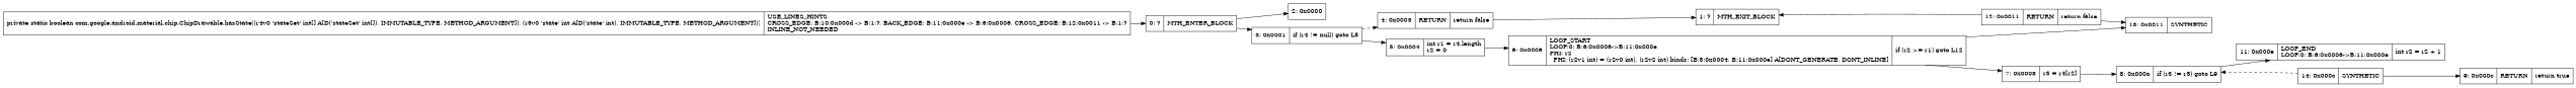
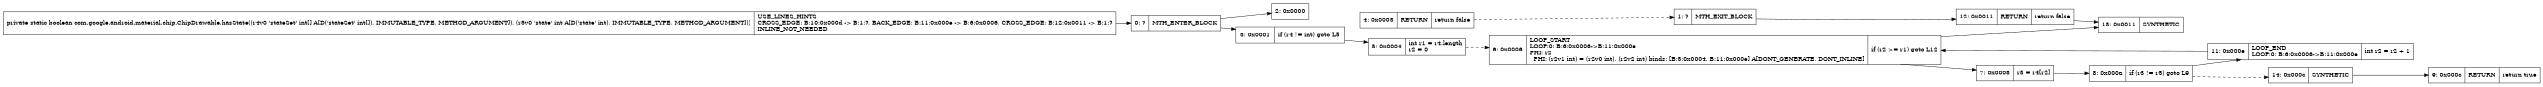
  digraph {
    rankdir=LR
    node [shape=record]
    n1 [label="{0\:\ ?|MTH_ENTER_BLOCK\l}"]
    n2 [label="{2\:\ 0x0000}"]
-   n3 [label="{3\:\ 0x0001|if (r4 != null) goto L5\l}"]
+   n3 [label="{3\:\ 0x0001|if (r4 != int) goto L5\l}"]
    n4 [label="{4\:\ 0x0003|RETURN\l|return false\l}"]
    n5 [label="{5\:\ 0x0004|int r1 = r4.length\lr2 = 0\l}"]
    n6 [label="{1\:\ ?|MTH_EXIT_BLOCK\l}"]
    n7 [label="{6\:\ 0x0006|LOOP_START\lLOOP:0: B:6:0x0006\-\>B:11:0x000e\lPHI: r2 \l  PHI: (r2v1 int) = (r2v0 int), (r2v2 int) binds: [B:5:0x0004, B:11:0x000e] A[DONT_GENERATE, DONT_INLINE]\l|if (r2 \>= r1) goto L12\l}"]
    n8 [label="{7\:\ 0x0008|r3 = r4[r2]\l}"]
    n9 [label="{13\:\ 0x0011|SYNTHETIC\l}"]
    n10 [label="{8\:\ 0x000a|if (r3 != r5) goto L9\l}"]
    n11 [label="{11\:\ 0x000e|LOOP_END\lLOOP:0: B:6:0x0006\-\>B:11:0x000e\l|int r2 = r2 + 1\l}"]
    n12 [label="{14\:\ 0x000c|SYNTHETIC\l}"]
    n13 [label="{9\:\ 0x000c|RETURN\l|return true\l}"]
    n14 [label="{12\:\ 0x0011|RETURN\l|return false\l}"]
    n15 [label="{private static boolean com.google.android.material.chip.ChipDrawable.hasState((r4v0 'stateSet' int[] A[D('stateSet' int[]), IMMUTABLE_TYPE, METHOD_ARGUMENT]), (r5v0 'state' int A[D('state' int), IMMUTABLE_TYPE, METHOD_ARGUMENT]))  | USE_LINES_HINTS\lCROSS_EDGE: B:10:0x000d \-\> B:1:?, BACK_EDGE: B:11:0x000e \-\> B:6:0x0006, CROSS_EDGE: B:12:0x0011 \-\> B:1:?\lINLINE_NOT_NEEDED\l}"]
    n1 -> n2
    n1 -> n3
-   n3 -> n4 [style=dashed]
    n3 -> n5
-   n4 -> n6
-   n5 -> n7
+   n4 -> n6 [style=dashed]
+   n5 -> n7 [style=dashed]
    n7 -> n8 [style=solid]
    n7 -> n9
    n8 -> n10
    n10 -> n11
-   n12 -> n10 [style=dashed]
+   n10 -> n12 [style=dashed]
+   n11 -> n7
    n12 -> n13
-   n14 -> n6
+   n6 -> n14
    n14 -> n9
    n15 -> n1
  }
